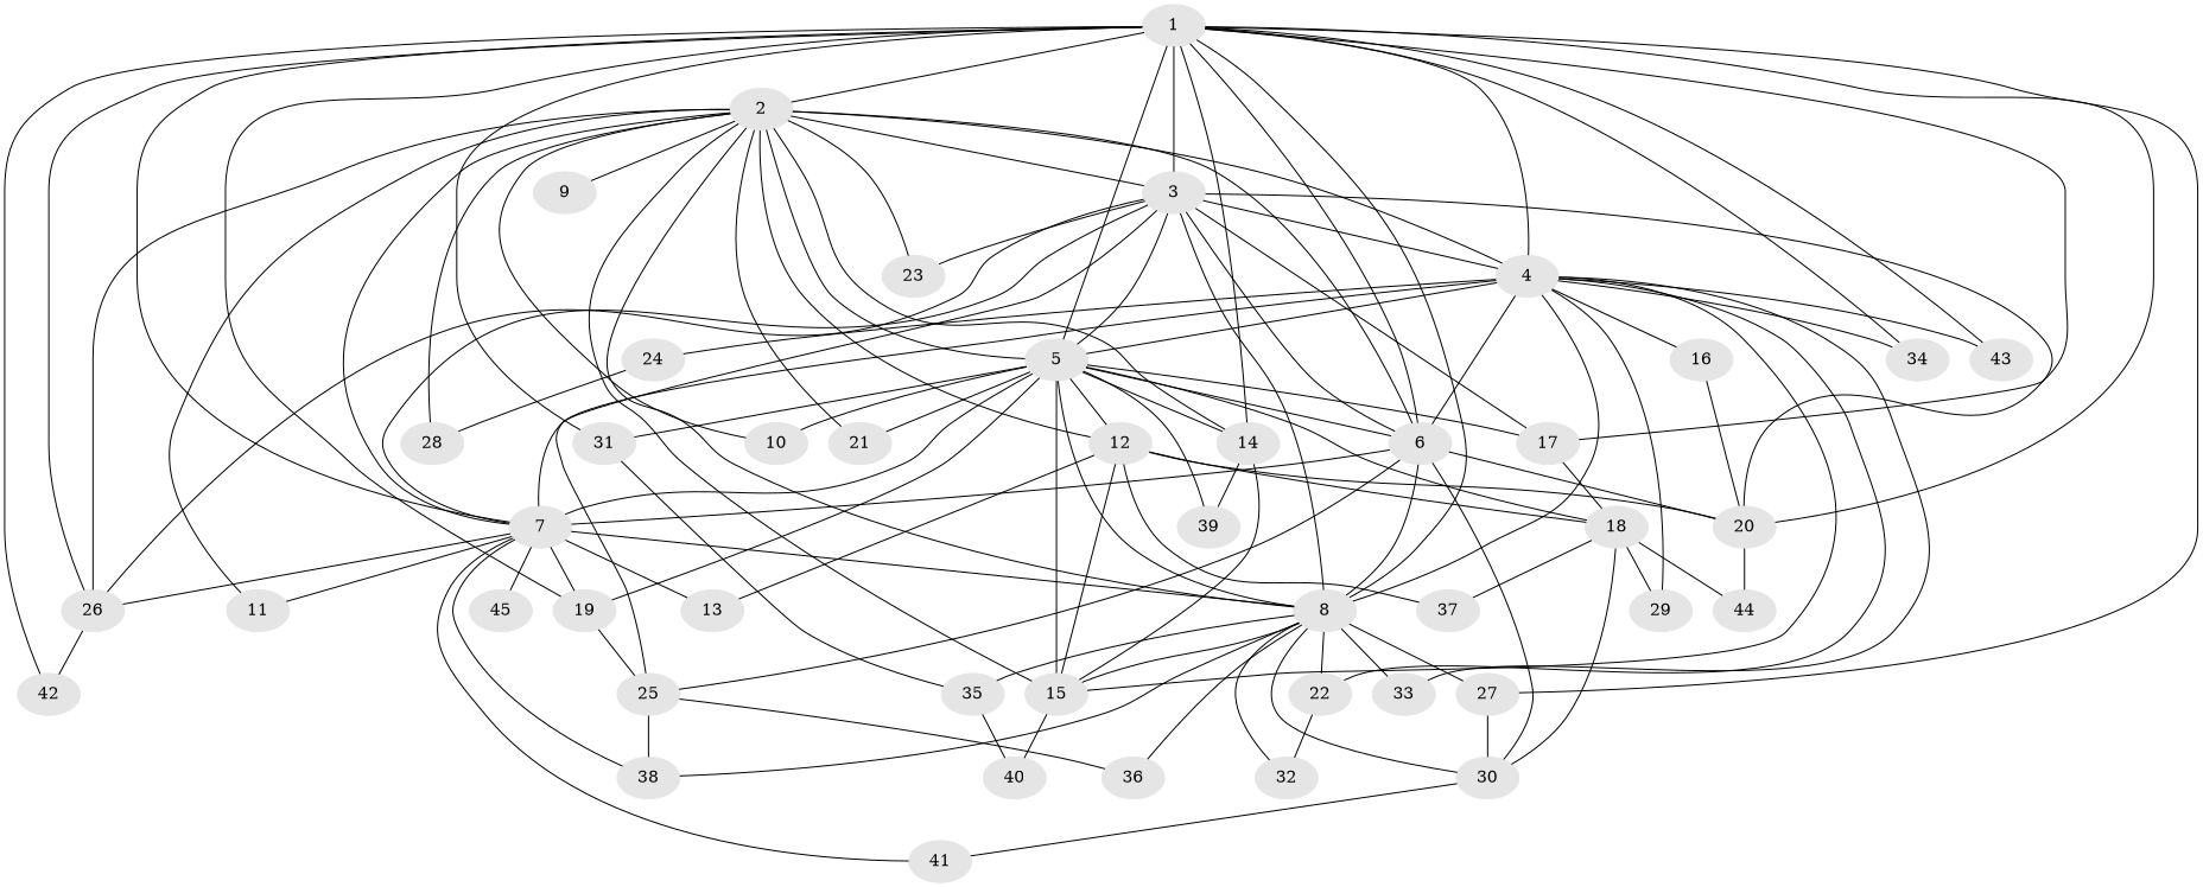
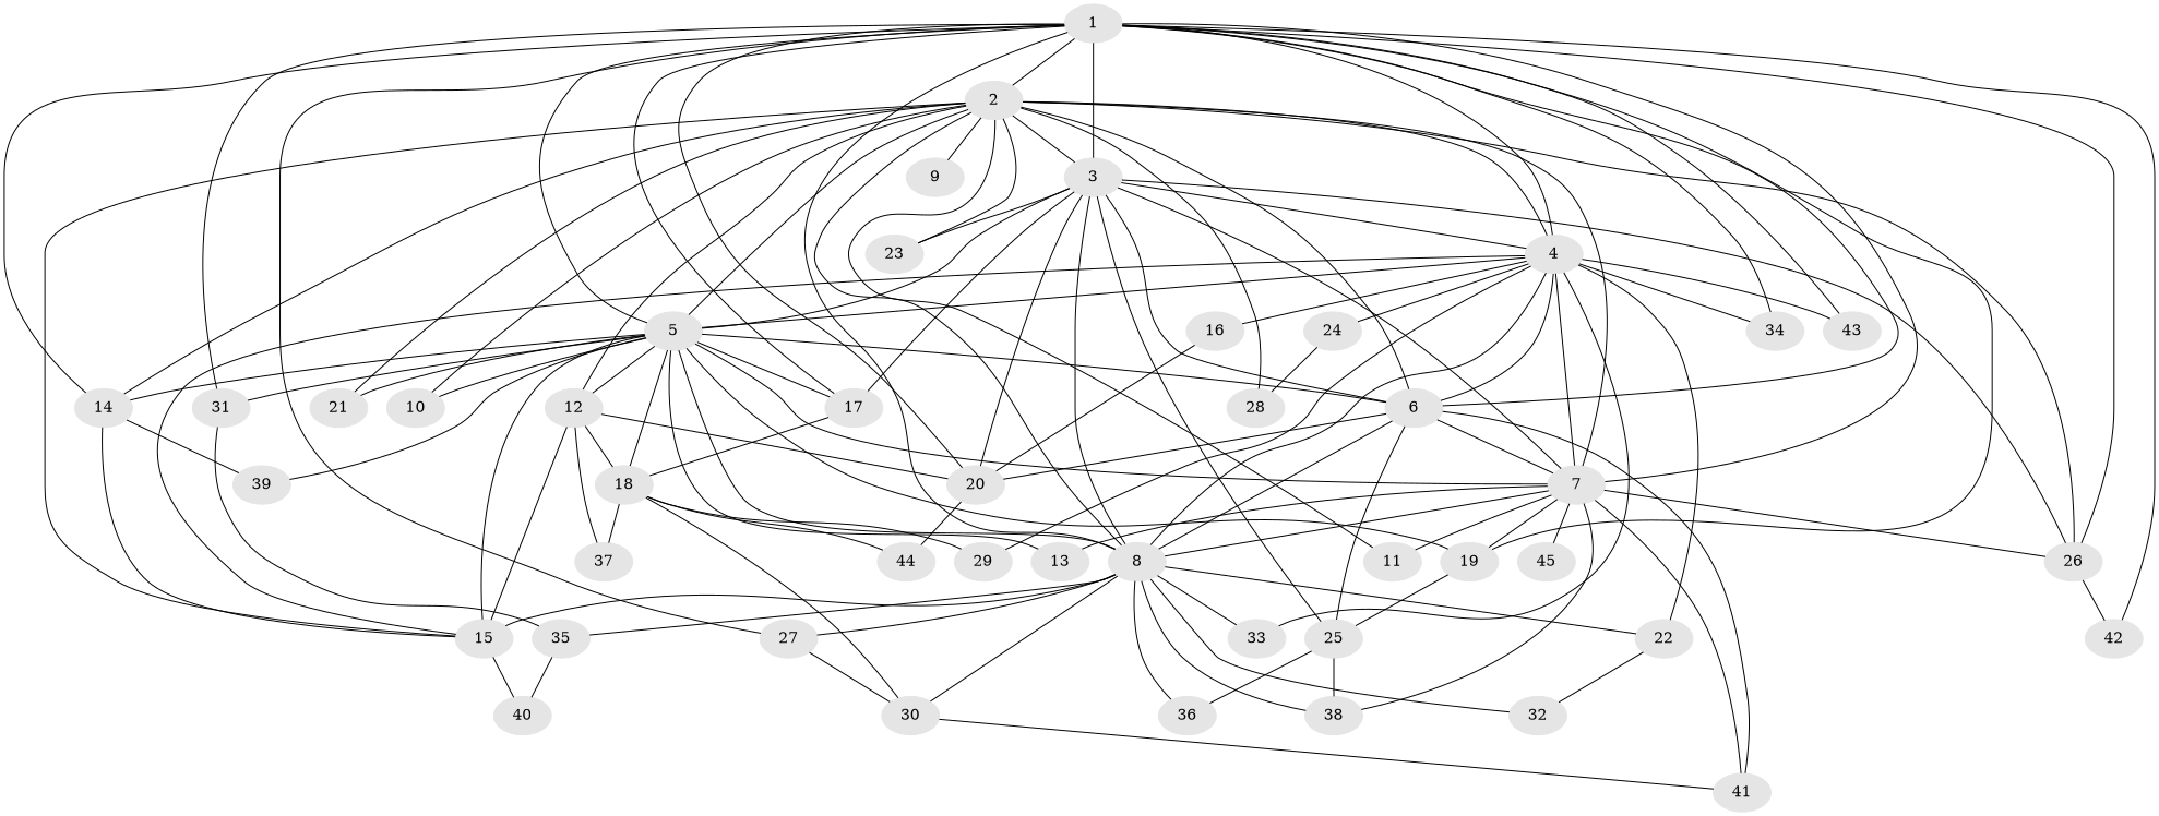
  graph {
    node [color=gray90 style=filled]
    edge [weight=1.0]
    1
    2
    3
    4
    5
    6
    7
    8
    14
    17
    19
    20
    26
    27
    31
    34
    42
    43
    9
    10
    11
    12
    15
    21
    23
    28
    25
    16
    22
    24
    29
    33
    13
    18
    39
    30
    38
    41
    45
    32
    35
    36
    44
    37
    40
    1 -- 2
    1 -- 3 [weight=2.0]
    1 -- 4
    1 -- 5 [weight=3.0]
    1 -- 6
    1 -- 7 [weight=2.0]
    1 -- 8
    1 -- 14
    1 -- 17
    1 -- 19 [weight=2.0]
    1 -- 20 [weight=2.0]
    1 -- 26
    1 -- 27
    1 -- 31
    1 -- 34
    1 -- 42
    1 -- 43
    2 -- 3
    2 -- 4 [weight=3.0]
    2 -- 5 [weight=3.0]
    2 -- 6
    2 -- 7 [weight=2.0]
    2 -- 8
    2 -- 14
    2 -- 26
    2 -- 9
    2 -- 10
    2 -- 11
    2 -- 12
    2 -- 15
    2 -- 21 [weight=2.0]
    2 -- 23
    2 -- 28
    3 -- 4
    3 -- 5 [weight=2.0]
    3 -- 6 [weight=2.0]
    3 -- 7 [weight=2.0]
    3 -- 8 [weight=3.0]
    3 -- 17
    3 -- 20
    3 -- 26
    3 -- 23
    3 -- 25 [weight=2.0]
    4 -- 5 [weight=4.0]
    4 -- 6 [weight=3.0]
    4 -- 7 [weight=9.0]
    4 -- 8 [weight=2.0]
    4 -- 34
    4 -- 43
    4 -- 15
    4 -- 16 [weight=2.0]
    4 -- 22
    4 -- 24
    4 -- 29
    4 -- 33
    5 -- 6 [weight=2.0]
    5 -- 7 [weight=4.0]
    5 -- 8 [weight=2.0]
    5 -- 14
    5 -- 17
    5 -- 19
    5 -- 31
    5 -- 10
    5 -- 12 [weight=2.0]
    5 -- 15 [weight=2.0]
    5 -- 21
-   12 -- 13
+   5 -- 13
    5 -- 18
    5 -- 39
    6 -- 7 [weight=2.0]
    6 -- 8
    6 -- 20 [weight=8.0]
    6 -- 25
-   6 -- 30
+   6 -- 41
    7 -- 8 [weight=2.0]
    7 -- 19
    7 -- 26
    7 -- 11
    7 -- 13 [weight=2.0]
    7 -- 38
    7 -- 41
    7 -- 45
    8 -- 27
    8 -- 15
    8 -- 22
    8 -- 33
    8 -- 30
    8 -- 38
    8 -- 32
    8 -- 35
    8 -- 36
    14 -- 15
    14 -- 39
    17 -- 18
    19 -- 25
    20 -- 44 [weight=2.0]
    26 -- 42
    27 -- 30
    31 -- 35
    12 -- 20
    12 -- 15
    12 -- 18
    12 -- 37
    15 -- 40
    25 -- 38
    25 -- 36
    16 -- 20
    22 -- 32
    24 -- 28
    18 -- 29
    18 -- 30
    18 -- 44
    18 -- 37
    30 -- 41
    35 -- 40
  }
